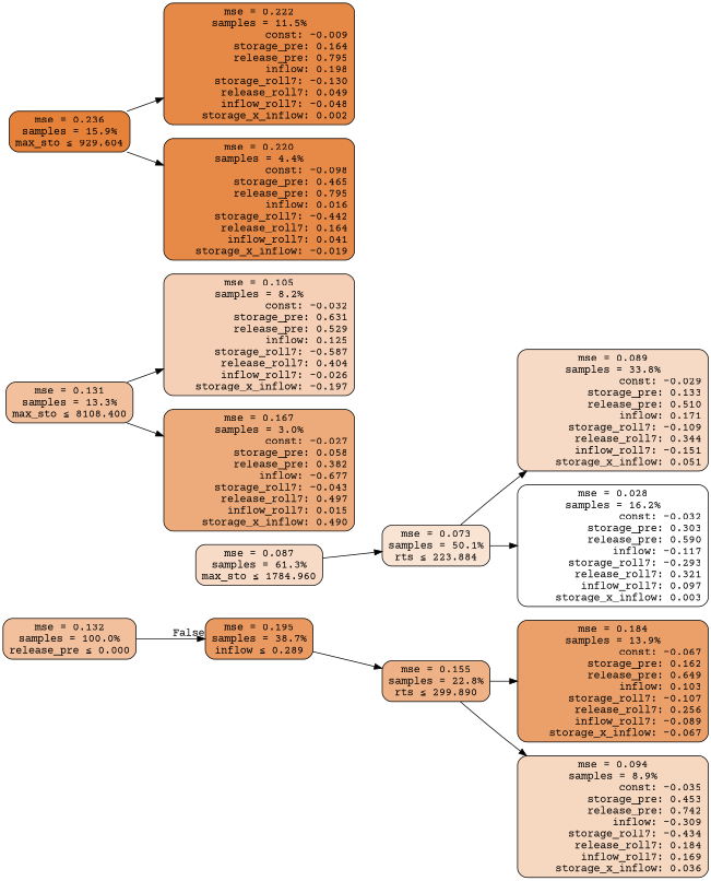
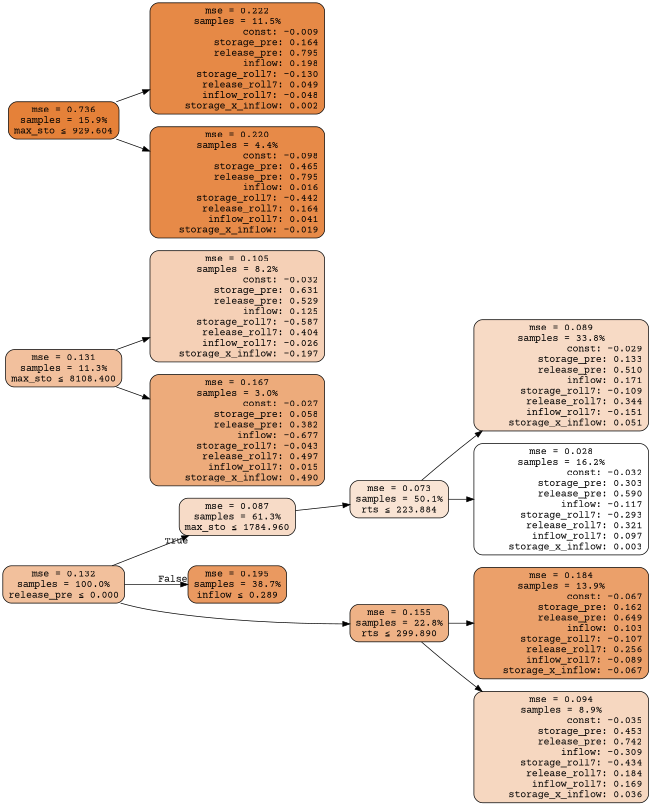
  digraph {
    fontname="Courier Prime"
    rankdir=LR
    node [color=black fontname="Courier Prime" shape=rectangle style="filled, rounded"]
    edge [fontname="Courier Prime"]
    n1 [fillcolor="#f2c09c" label="mse = 0.132\nsamples = 100.0%\nrelease_pre &le; 0.000"]
    n2 [fillcolor="#f7dbc7" label="mse = 0.087\nsamples = 61.3%\nmax_sto &le; 1784.960"]
    n3 [fillcolor="#ea9960" label="mse = 0.195\nsamples = 38.7%\ninflow &le; 0.289"]
    n4 [fillcolor="#f9e4d4" label="mse = 0.073\nsamples = 50.1%\nrts &le; 223.884"]
    n5 [fillcolor="#efb286" label="mse = 0.155\nsamples = 22.8%\nrts &le; 299.890"]
    n6 [fillcolor="#f7dac5" label="mse = 0.089\nsamples = 33.8%\n               const: -0.029\n          storage_pre: 0.133\n          release_pre: 0.510\n               inflow: 0.171\n       storage_roll7: -0.109\n        release_roll7: 0.344\n        inflow_roll7: -0.151\n     storage_x_inflow: 0.051"]
    n7 [fillcolor="#ffffff" label="mse = 0.028\nsamples = 16.2%\n               const: -0.032\n          storage_pre: 0.303\n          release_pre: 0.590\n              inflow: -0.117\n       storage_roll7: -0.293\n        release_roll7: 0.321\n         inflow_roll7: 0.097\n     storage_x_inflow: 0.003"]
-   n8 [fillcolor="#f2c09d" label="mse = 0.131\nsamples = 13.3%\nmax_sto &le; 8108.400"]
+   n8 [fillcolor="#f2c09d" label="mse = 0.131\nsamples = 11.3%\nmax_sto &le; 8108.400"]
    n9 [fillcolor="#f5d0b6" label="mse = 0.105\nsamples = 8.2%\n               const: -0.032\n          storage_pre: 0.631\n          release_pre: 0.529\n               inflow: 0.125\n       storage_roll7: -0.587\n        release_roll7: 0.404\n        inflow_roll7: -0.026\n    storage_x_inflow: -0.197"]
    n10 [fillcolor="#edab7b" label="mse = 0.167\nsamples = 3.0%\n               const: -0.027\n          storage_pre: 0.058\n          release_pre: 0.382\n              inflow: -0.677\n       storage_roll7: -0.043\n        release_roll7: 0.497\n         inflow_roll7: 0.015\n     storage_x_inflow: 0.490"]
    n11 [fillcolor="#eba06a" label="mse = 0.184\nsamples = 13.9%\n               const: -0.067\n          storage_pre: 0.162\n          release_pre: 0.649\n               inflow: 0.103\n       storage_roll7: -0.107\n        release_roll7: 0.256\n        inflow_roll7: -0.089\n    storage_x_inflow: -0.067"]
    n12 [fillcolor="#f6d7c0" label="mse = 0.094\nsamples = 8.9%\n               const: -0.035\n          storage_pre: 0.453\n          release_pre: 0.742\n              inflow: -0.309\n       storage_roll7: -0.434\n        release_roll7: 0.184\n         inflow_roll7: 0.169\n     storage_x_inflow: 0.036"]
-   n13 [fillcolor="#e58139" label="mse = 0.236\nsamples = 15.9%\nmax_sto &le; 929.604"]
+   n13 [fillcolor="#e58139" label="mse = 0.736\nsamples = 15.9%\nmax_sto &le; 929.604"]
    n14 [fillcolor="#e68946" label="mse = 0.222\nsamples = 11.5%\n               const: -0.009\n          storage_pre: 0.164\n          release_pre: 0.795\n               inflow: 0.198\n       storage_roll7: -0.130\n        release_roll7: 0.049\n        inflow_roll7: -0.048\n     storage_x_inflow: 0.002"]
    n15 [fillcolor="#e78a48" label="mse = 0.220\nsamples = 4.4%\n               const: -0.098\n          storage_pre: 0.465\n          release_pre: 0.795\n               inflow: 0.016\n       storage_roll7: -0.442\n        release_roll7: 0.164\n         inflow_roll7: 0.041\n    storage_x_inflow: -0.019"]
+   n1 -> n2 [headlabel=True labelangle=45 labeldistance=2.5]
    n1 -> n3 [headlabel=False labelangle=-45 labeldistance=2.5]
    n2 -> n4
-   n3 -> n5
+   n1 -> n5
    n4 -> n6
    n4 -> n7
    n5 -> n11
    n5 -> n12
    n8 -> n9
    n8 -> n10
    n13 -> n14
    n13 -> n15
  }
